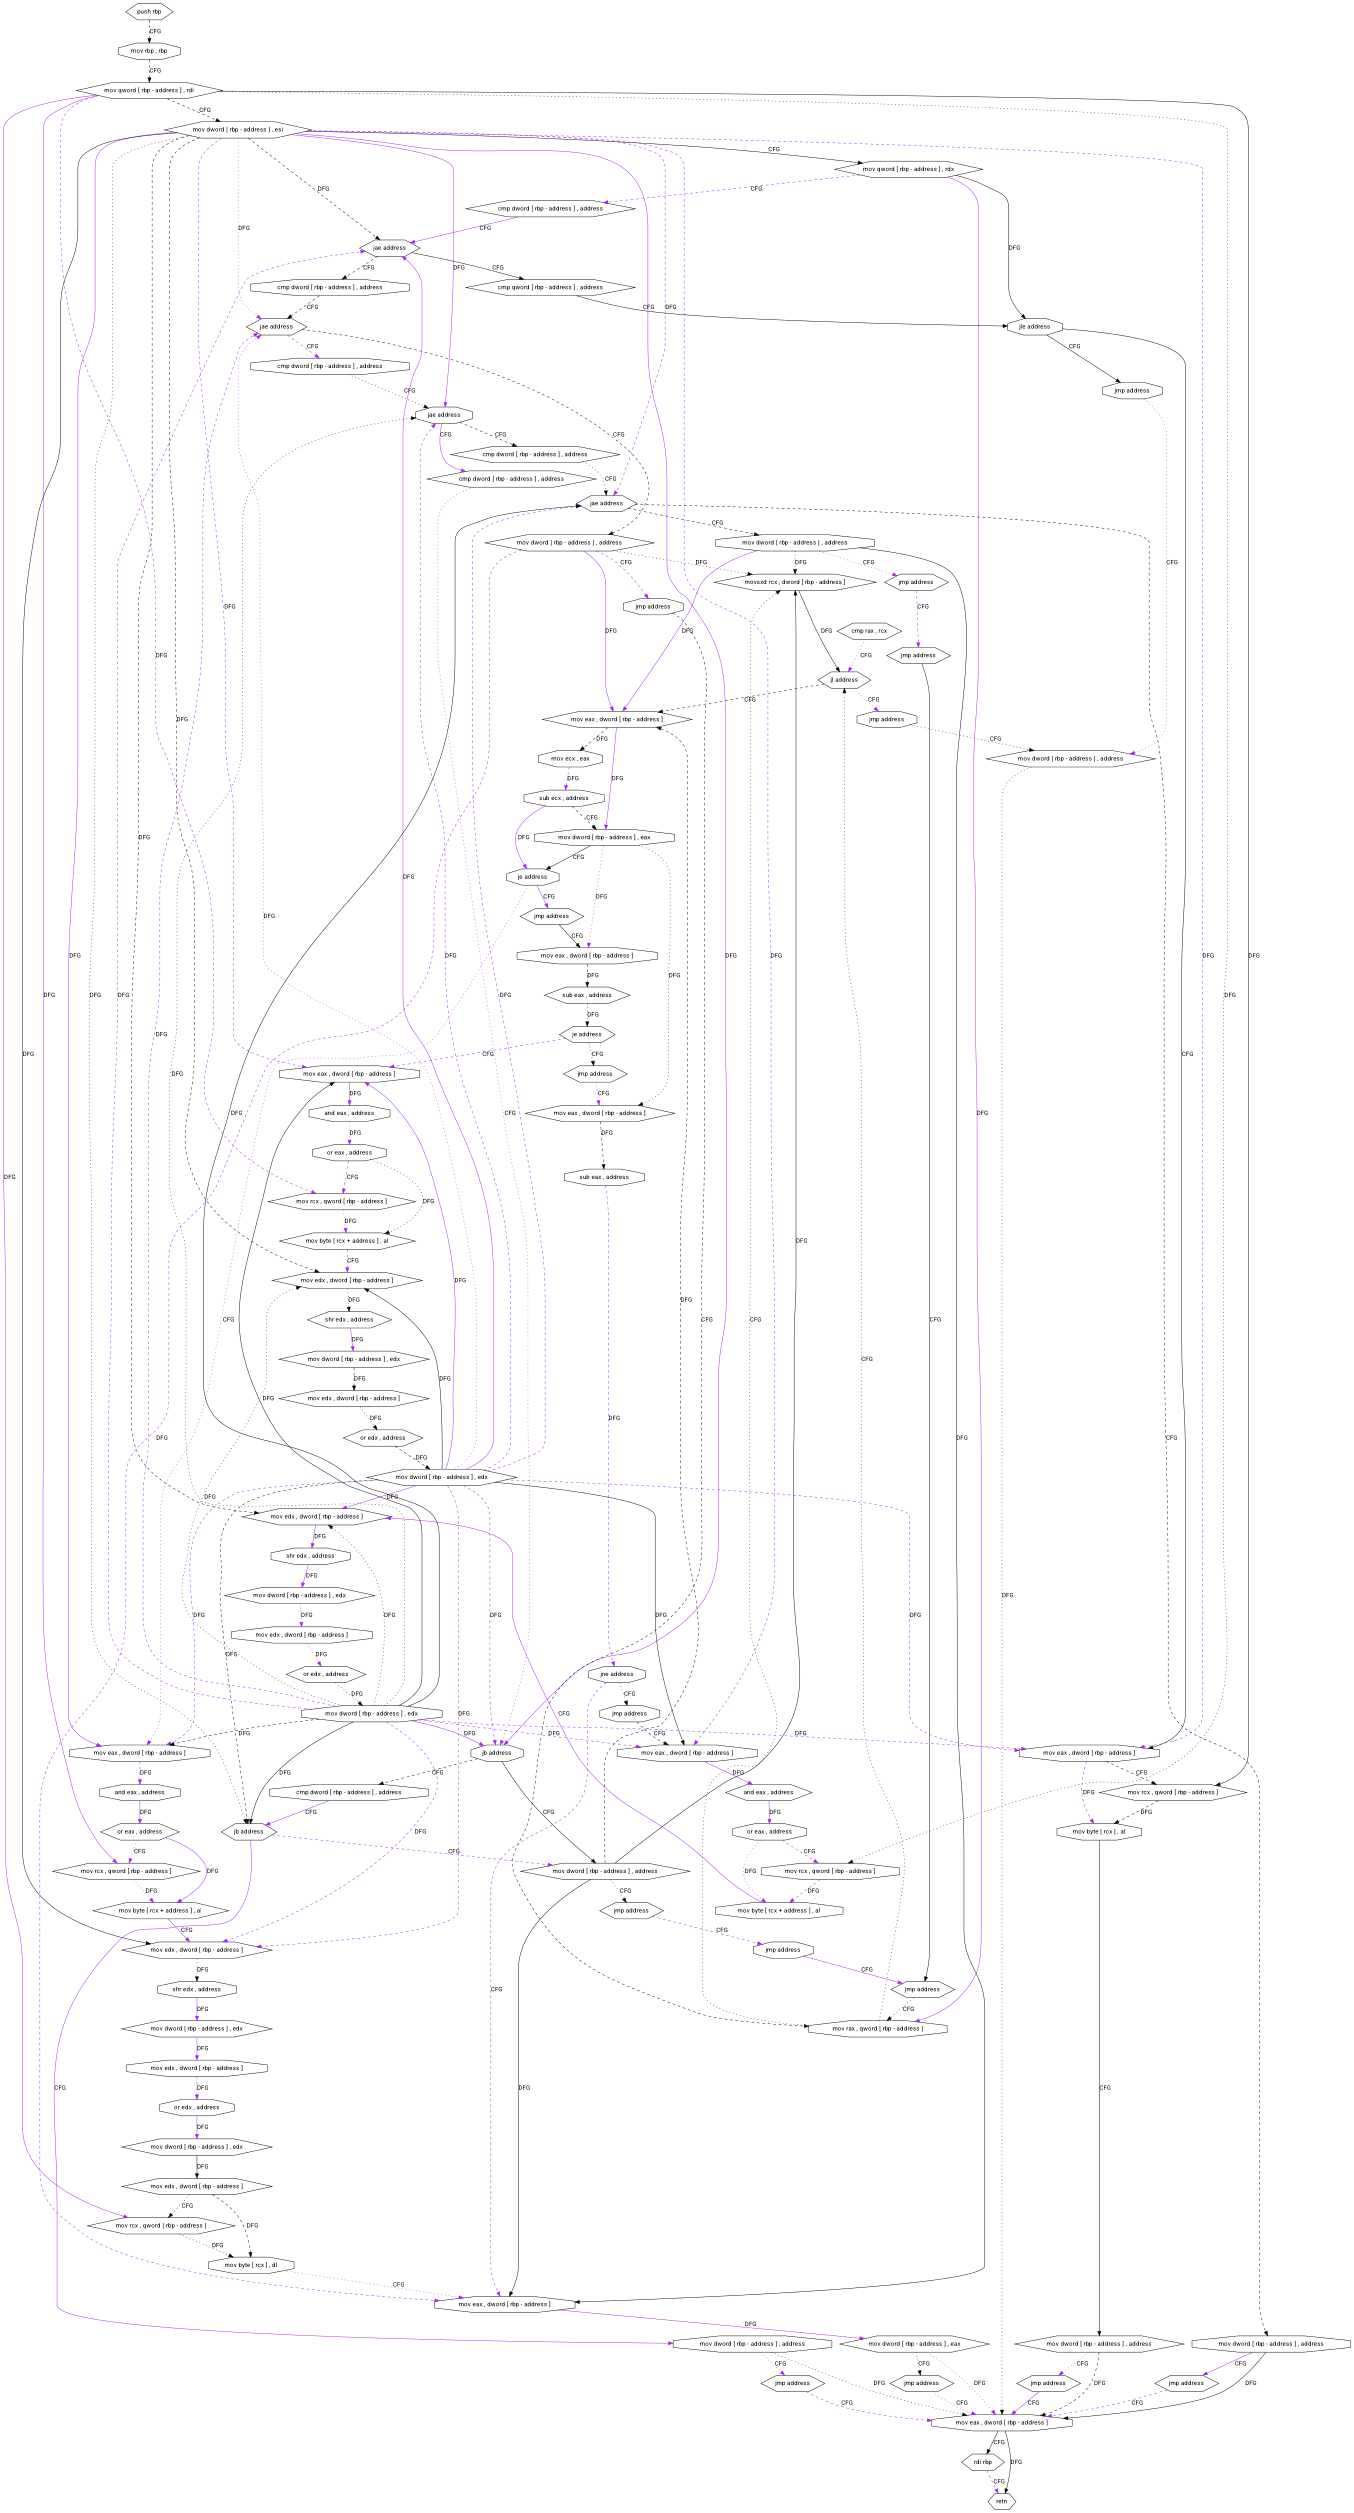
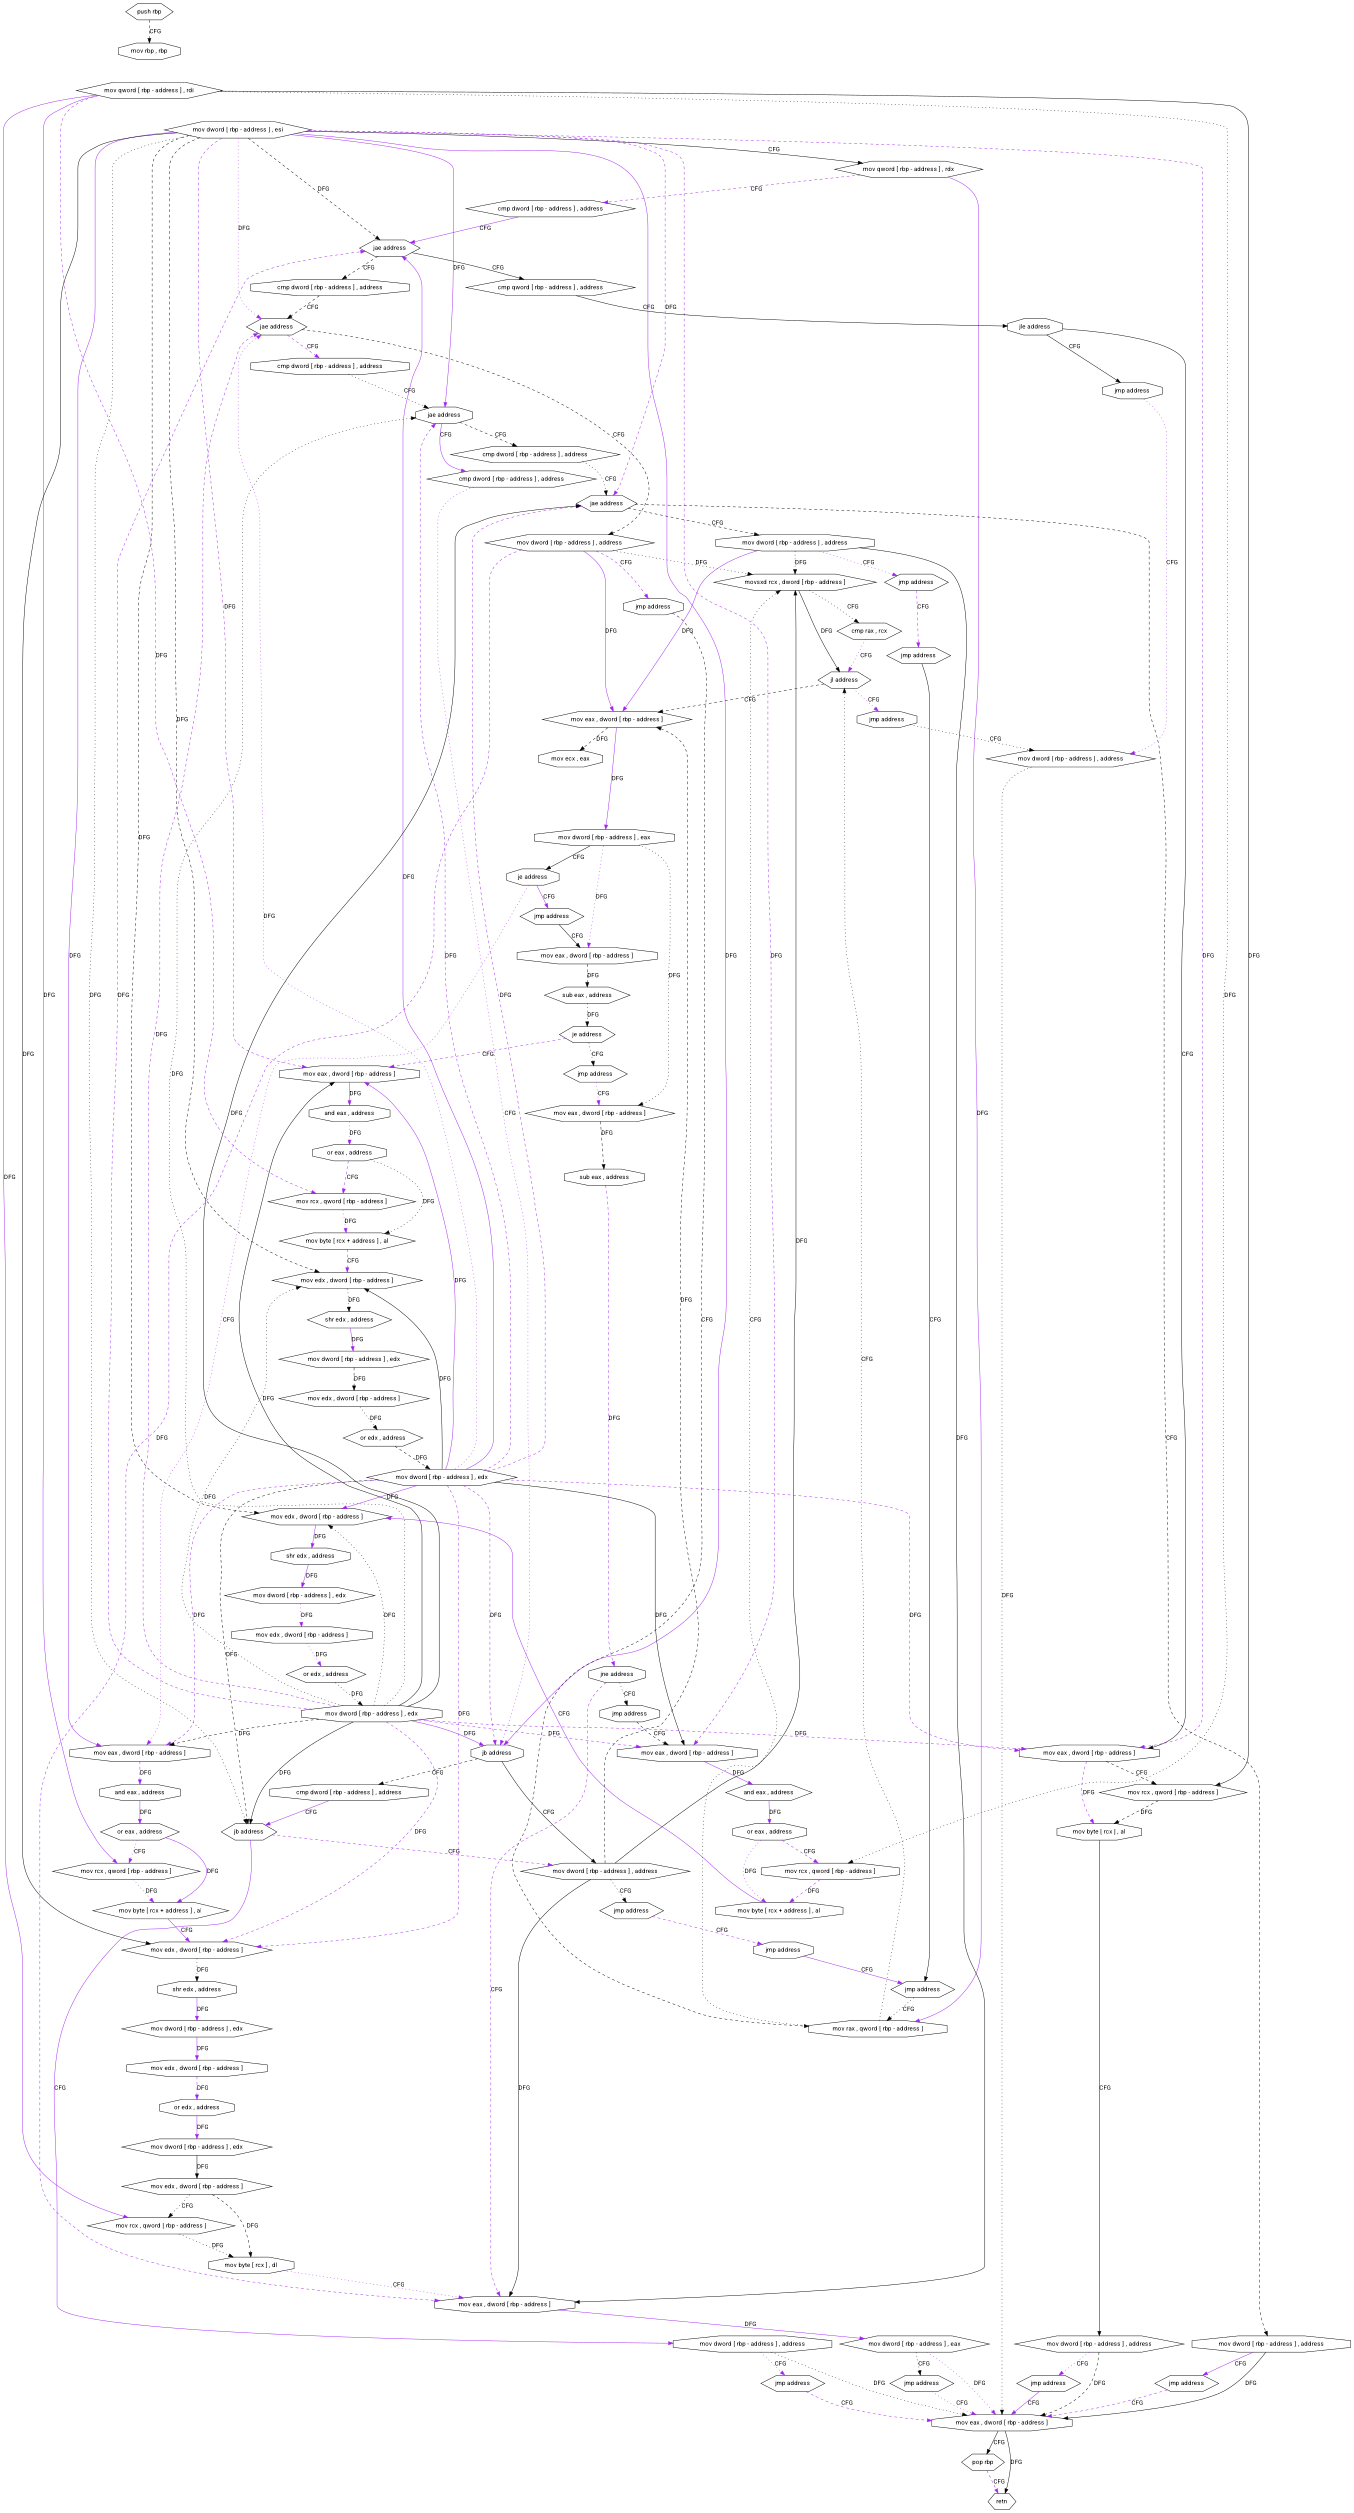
  digraph {
    fontname=Roboto
    node [fontname=Roboto shape=hexagon]
    edge [color=purple fontname=Roboto style=dashed]
    n1 [label="push rbp"]
    n2 [label="mov rbp , rbp" shape=octagon]
    n3 [label="mov qword [ rbp - address ] , rdi"]
    n4 [label="mov dword [ rbp - address ] , esi"]
    n5 [label="mov rcx , qword [ rbp - address ]"]
    n6 [label="mov rcx , qword [ rbp - address ]"]
    n7 [label="mov rcx , qword [ rbp - address ]"]
    n8 [label="mov rcx , qword [ rbp - address ]"]
    n9 [label="mov rcx , qword [ rbp - address ]" shape=octagon]
    n10 [label="mov qword [ rbp - address ] , rdx"]
    n11 [label="jae address"]
    n12 [label="jae address"]
    n13 [label="mov eax , dword [ rbp - address ]" shape=octagon]
    n14 [label="jae address" shape=octagon]
    n15 [label="jae address"]
    n16 [label="jb address" shape=octagon]
    n17 [label="jb address"]
    n18 [label="mov eax , dword [ rbp - address ]" shape=octagon]
    n19 [label="mov edx , dword [ rbp - address ]"]
    n20 [label="mov eax , dword [ rbp - address ]" shape=octagon]
    n21 [label="mov edx , dword [ rbp - address ]"]
    n22 [label="mov eax , dword [ rbp - address ]" shape=octagon]
    n23 [label="mov edx , dword [ rbp - address ]"]
    n24 [label="mov byte [ rcx ] , al" shape=octagon]
    n25 [label="mov byte [ rcx + address ] , al"]
    n26 [label="mov byte [ rcx ] , dl" shape=octagon]
    n27 [label="mov byte [ rcx + address ] , al"]
    n28 [label="mov byte [ rcx + address ] , al" shape=octagon]
    n29 [label="cmp dword [ rbp - address ] , address"]
    n30 [label="jle address" shape=octagon]
    n31 [label="mov rax , qword [ rbp - address ]" shape=octagon]
    n32 [label="cmp dword [ rbp - address ] , address" shape=octagon]
    n33 [label="cmp qword [ rbp - address ] , address"]
    n34 [label="cmp dword [ rbp - address ] , address" shape=octagon]
    n35 [label="mov dword [ rbp - address ] , address"]
    n36 [label="cmp dword [ rbp - address ] , address"]
    n37 [label="cmp dword [ rbp - address ] , address"]
    n38 [label="mov dword [ rbp - address ] , address" shape=octagon]
    n39 [label="mov dword [ rbp - address ] , address" shape=octagon]
    n40 [label="mov dword [ rbp - address ] , address"]
    n41 [label="cmp dword [ rbp - address ] , address" shape=octagon]
    n42 [label="mov dword [ rbp - address ] , address" shape=octagon]
    n43 [label="and eax , address" shape=octagon]
    n44 [label="shr edx , address" shape=octagon]
    n45 [label="and eax , address" shape=octagon]
    n46 [label="shr edx , address"]
    n47 [label="and eax , address"]
    n48 [label="shr edx , address" shape=octagon]
    n49 [label="jmp address" shape=octagon]
    n50 [label="movsxd rcx , dword [ rbp - address ]"]
    n51 [label="jl address"]
    n52 [label="jmp address" shape=octagon]
    n53 [label="mov eax , dword [ rbp - address ]"]
    n54 [label="mov eax , dword [ rbp - address ]" shape=octagon]
    n55 [label="cmp rax , rcx"]
    n56 [label="mov ecx , eax" shape=octagon]
    n57 [label="mov dword [ rbp - address ] , eax" shape=octagon]
    n58 [label="mov dword [ rbp - address ] , eax"]
    n59 [label="mov dword [ rbp - address ] , address"]
    n60 [label="mov eax , dword [ rbp - address ]" shape=octagon]
    n61 [label="mov dword [ rbp - address ] , address"]
    n62 [label="jmp address" shape=octagon]
-   n63 [label="rdi rbp"]
+   n63 [label="pop rbp"]
    n64 [label=retn]
    n65 [label="jmp address"]
    n66 [label="jmp address"]
    n67 [label="jmp address"]
    n68 [label="jmp address"]
    n69 [label="jmp address"]
    n70 [label="jmp address" shape=octagon]
-   n71 [label="sub ecx , address" shape=octagon]
    n72 [label="je address" shape=octagon]
    n73 [label="mov eax , dword [ rbp - address ]" shape=octagon]
    n74 [label="mov eax , dword [ rbp - address ]"]
    n75 [label="jmp address"]
    n76 [label="jmp address"]
    n77 [label="jmp address"]
    n78 [label="sub eax , address"]
    n79 [label="sub eax , address" shape=octagon]
    n80 [label="or eax , address"]
    n81 [label="mov dword [ rbp - address ] , edx"]
    n82 [label="mov edx , dword [ rbp - address ]" shape=octagon]
    n83 [label="or edx , address" shape=octagon]
    n84 [label="mov dword [ rbp - address ] , edx"]
    n85 [label="mov edx , dword [ rbp - address ]"]
    n86 [label="jmp address"]
    n87 [label="je address"]
    n88 [label="jmp address"]
    n89 [label="or eax , address" shape=octagon]
    n90 [label="mov dword [ rbp - address ] , edx"]
    n91 [label="mov edx , dword [ rbp - address ]"]
    n92 [label="or edx , address"]
    n93 [label="mov dword [ rbp - address ] , edx"]
    n94 [label="jne address" shape=octagon]
    n95 [label="jmp address" shape=octagon]
    n96 [label="or eax , address" shape=octagon]
    n97 [label="mov dword [ rbp - address ] , edx"]
    n98 [label="mov edx , dword [ rbp - address ]" shape=octagon]
    n99 [label="or edx , address"]
    n100 [label="mov dword [ rbp - address ] , edx" shape=octagon]
    n1 -> n2 [color=black label=CFG]
-   n2 -> n3 [color=black label=CFG]
-   n3 -> n4 [color=black label=CFG]
    n3 -> n5 [color=black label=DFG style=solid]
    n3 -> n6 [label=DFG style=solid]
    n3 -> n7 [label=DFG style=solid]
    n3 -> n8 [label=DFG]
    n3 -> n9 [color=black label=DFG style=dotted]
    n4 -> n10 [color=black label=CFG style=solid]
    n4 -> n11 [color=black label=DFG]
    n4 -> n12 [label=DFG style=dotted]
    n4 -> n13 [label=DFG]
    n4 -> n14 [label=DFG style=solid]
    n4 -> n15 [label=DFG]
    n4 -> n16 [label=DFG style=solid]
    n4 -> n17 [color=black label=DFG style=dotted]
    n4 -> n18 [label=DFG style=solid]
    n4 -> n19 [color=black label=DFG style=solid]
    n4 -> n20 [label=DFG]
    n4 -> n21 [color=black label=DFG]
    n4 -> n22 [label=DFG]
    n4 -> n23 [color=black label=DFG]
    n5 -> n24 [color=black label=DFG]
    n6 -> n25 [label=DFG style=dotted]
    n7 -> n26 [color=black label=DFG style=dotted]
    n8 -> n27 [label=DFG style=dotted]
    n9 -> n28 [label=DFG]
    n10 -> n29 [label=CFG]
-   n10 -> n30 [color=black label=DFG style=solid]
    n10 -> n31 [label=DFG style=solid]
    n11 -> n32 [color=black label=CFG]
    n11 -> n33 [color=black label=CFG style=solid]
    n12 -> n34 [label=CFG]
    n12 -> n35 [color=black label=CFG]
    n13 -> n5 [color=black label=CFG]
    n13 -> n24 [label=DFG]
    n14 -> n36 [color=black label=CFG]
    n14 -> n37 [label=CFG style=solid]
    n15 -> n38 [color=black label=CFG]
    n15 -> n39 [color=black label=CFG]
    n16 -> n40 [color=black label=CFG style=solid]
    n16 -> n41 [color=black label=CFG]
    n17 -> n40 [label=CFG]
    n17 -> n42 [label=CFG style=solid]
    n18 -> n43 [label=DFG]
    n19 -> n44 [color=black label=DFG style=dotted]
    n20 -> n45 [label=DFG style=solid]
    n21 -> n46 [color=black label=DFG style=dotted]
    n22 -> n47 [label=DFG style=solid]
    n23 -> n48 [label=DFG style=solid]
    n24 -> n61 [color=black label=CFG style=solid]
    n25 -> n19 [label=CFG style=solid]
    n26 -> n54 [label=CFG style=dotted]
    n27 -> n21 [label=CFG]
    n28 -> n23 [label=CFG style=solid]
    n29 -> n11 [label=CFG style=solid]
    n30 -> n13 [color=black label=CFG style=solid]
    n30 -> n49 [color=black label=CFG style=solid]
    n31 -> n50 [color=black label=CFG style=dotted]
    n31 -> n51 [color=black label=CFG style=dotted]
    n32 -> n12 [color=black label=CFG]
    n33 -> n30 [color=black label=CFG style=solid]
    n34 -> n14 [color=black label=CFG style=dotted]
    n35 -> n50 [color=black label=DFG style=dotted]
    n35 -> n52 [label=CFG]
    n35 -> n53 [label=DFG style=solid]
    n35 -> n54 [label=DFG]
    n36 -> n15 [color=black label=CFG style=dotted]
    n37 -> n16 [label=CFG style=dotted]
    n38 -> n60 [color=black label=DFG style=solid]
    n38 -> n66 [label=CFG style=solid]
    n39 -> n50 [color=black label=DFG style=dotted]
    n39 -> n53 [label=DFG style=solid]
    n39 -> n54 [color=black label=DFG style=solid]
    n39 -> n67 [label=CFG style=dotted]
    n40 -> n50 [color=black label=DFG style=solid]
    n40 -> n53 [color=black label=DFG]
    n40 -> n54 [color=black label=DFG style=solid]
    n40 -> n69 [color=black label=CFG style=dotted]
    n41 -> n17 [label=CFG style=solid]
    n42 -> n60 [color=black label=DFG style=dotted]
    n42 -> n76 [label=CFG style=dotted]
    n43 -> n80 [label=DFG style=solid]
    n44 -> n81 [label=DFG style=solid]
    n45 -> n89 [label=DFG style=dotted]
    n46 -> n90 [label=DFG style=solid]
    n47 -> n96 [label=DFG style=solid]
    n48 -> n97 [label=DFG style=solid]
    n49 -> n59 [label=CFG style=dotted]
    n50 -> n51 [color=black label=DFG style=solid]
+   n50 -> n55 [color=black label=CFG style=dotted]
    n51 -> n53 [color=black label=CFG]
    n51 -> n62 [label=CFG style=dotted]
    n52 -> n31 [color=black label=CFG]
    n53 -> n56 [color=black label=DFG]
    n53 -> n57 [label=DFG style=solid]
    n54 -> n58 [label=DFG style=solid]
    n55 -> n51 [label=CFG style=dotted]
-   n56 -> n71 [label=DFG]
    n57 -> n72 [color=black label=CFG style=solid]
    n57 -> n73 [label=DFG style=dotted]
    n57 -> n74 [color=black label=DFG style=dotted]
    n58 -> n60 [label=DFG style=dotted]
    n58 -> n86 [color=black label=CFG style=dotted]
    n59 -> n60 [color=black label=DFG style=dotted]
    n60 -> n63 [color=black label=CFG style=solid]
    n60 -> n64 [color=black label=DFG style=solid]
    n61 -> n60 [color=black label=DFG]
    n61 -> n65 [label=CFG style=dotted]
    n62 -> n59 [color=black label=CFG style=dotted]
    n63 -> n64 [label=CFG]
    n65 -> n60 [label=CFG style=solid]
    n66 -> n60 [label=CFG]
    n67 -> n68 [label=CFG]
    n68 -> n75 [color=black label=CFG style=solid]
    n69 -> n70 [label=CFG]
    n70 -> n75 [label=CFG style=solid]
-   n71 -> n57 [color=black label=CFG]
-   n71 -> n72 [label=DFG style=solid]
    n72 -> n18 [label=CFG style=dotted]
    n72 -> n77 [label=CFG style=solid]
    n73 -> n78 [color=black label=DFG]
    n74 -> n79 [color=black label=DFG]
    n75 -> n31 [color=black label=CFG style=dotted]
    n76 -> n60 [label=CFG]
    n77 -> n73 [color=black label=CFG style=solid]
    n78 -> n87 [color=black label=DFG style=dotted]
    n79 -> n94 [label=DFG]
    n80 -> n6 [label=CFG style=dotted]
    n80 -> n25 [label=DFG style=solid]
    n81 -> n82 [label=DFG style=solid]
    n82 -> n83 [label=DFG]
    n83 -> n84 [label=DFG style=solid]
    n84 -> n85 [color=black label=DFG style=solid]
    n85 -> n7 [color=black label=CFG style=dotted]
    n85 -> n26 [color=black label=DFG]
    n86 -> n60 [label=CFG style=dotted]
    n87 -> n20 [label=CFG]
    n87 -> n88 [color=black label=CFG style=dotted]
    n88 -> n74 [label=CFG style=dotted]
    n89 -> n8 [label=CFG]
    n89 -> n27 [color=black label=DFG style=dotted]
    n90 -> n91 [color=black label=DFG]
    n91 -> n92 [color=black label=DFG style=dotted]
    n92 -> n93 [color=black label=DFG]
    n93 -> n11 [label=DFG style=solid]
    n93 -> n12 [label=DFG style=dotted]
    n93 -> n13 [label=DFG]
    n93 -> n14 [label=DFG]
    n93 -> n15 [label=DFG]
    n93 -> n16 [label=DFG]
    n93 -> n17 [color=black label=DFG]
    n93 -> n18 [label=DFG]
    n93 -> n19 [label=DFG]
    n93 -> n20 [label=DFG style=solid]
    n93 -> n21 [color=black label=DFG style=solid]
    n93 -> n22 [color=black label=DFG style=solid]
    n93 -> n23 [label=DFG style=solid]
    n94 -> n54 [label=CFG]
    n94 -> n95 [color=black label=CFG style=dotted]
    n95 -> n22 [color=black label=CFG]
    n96 -> n9 [label=CFG]
    n96 -> n28 [label=DFG style=dotted]
    n97 -> n98 [label=DFG style=dotted]
    n98 -> n99 [label=DFG style=dotted]
    n99 -> n100 [color=black label=DFG style=dotted]
    n100 -> n11 [label=DFG]
    n100 -> n12 [label=DFG]
    n100 -> n13 [label=DFG]
    n100 -> n14 [color=black label=DFG style=dotted]
    n100 -> n15 [color=black label=DFG style=solid]
    n100 -> n16 [label=DFG style=solid]
    n100 -> n17 [color=black label=DFG style=solid]
    n100 -> n18 [color=black label=DFG]
    n100 -> n19 [label=DFG]
    n100 -> n20 [color=black label=DFG style=solid]
    n100 -> n21 [color=black label=DFG style=dotted]
    n100 -> n22 [label=DFG]
    n100 -> n23 [color=black label=DFG style=dotted]
  }
